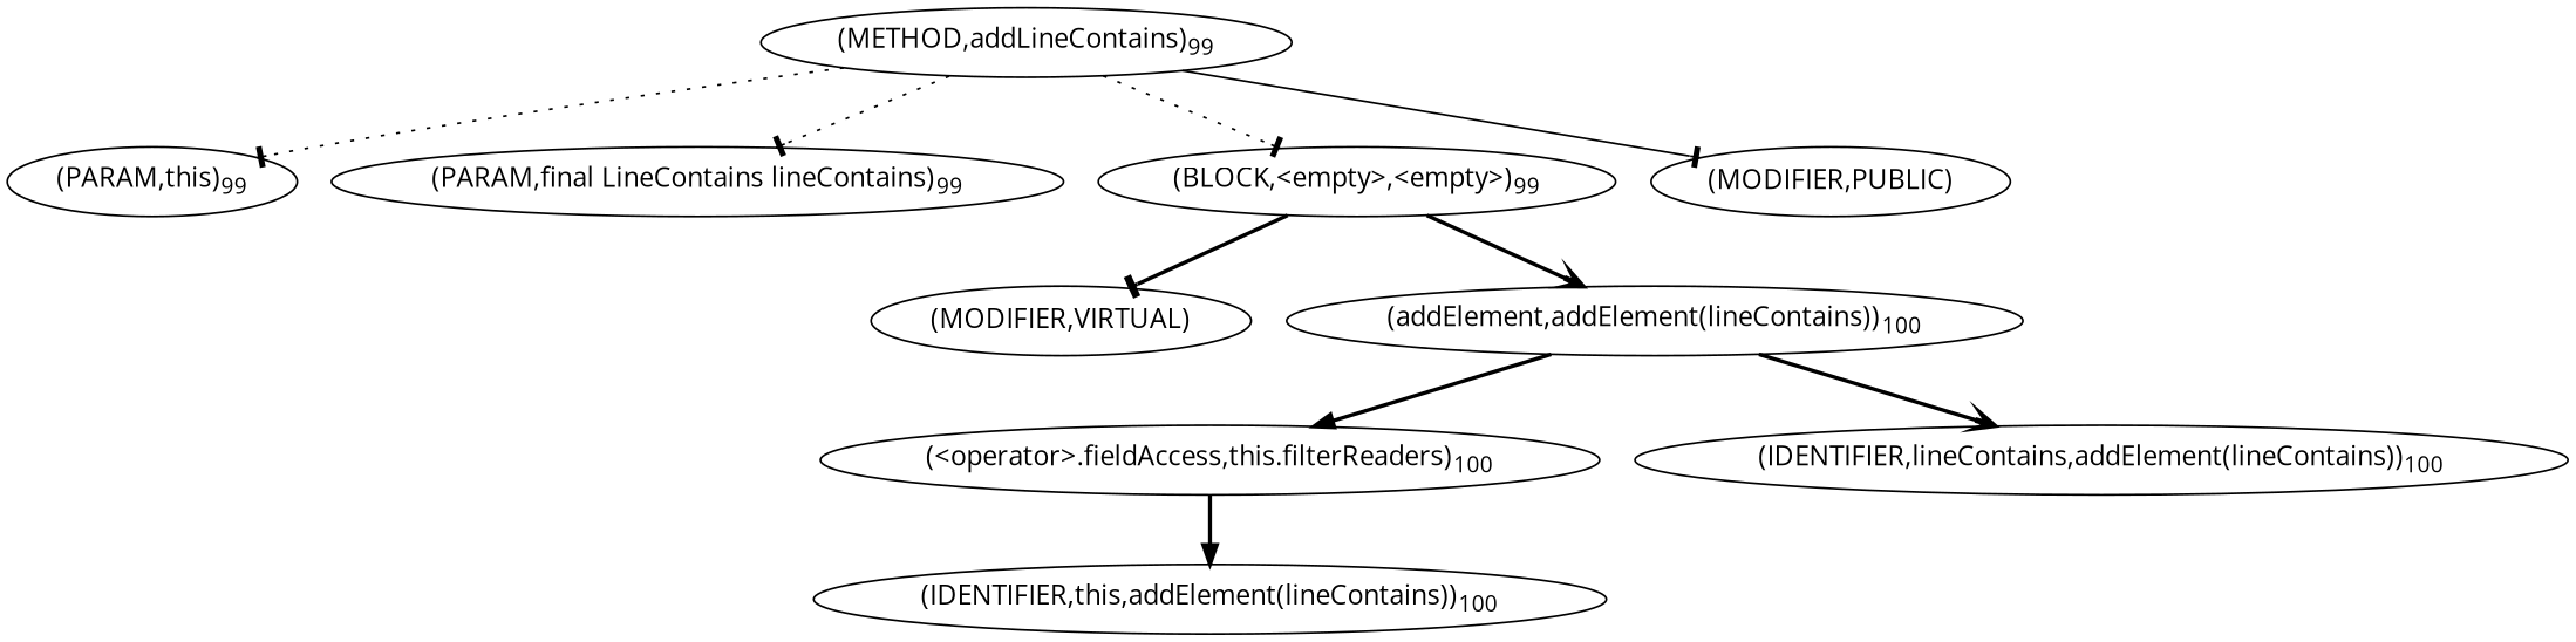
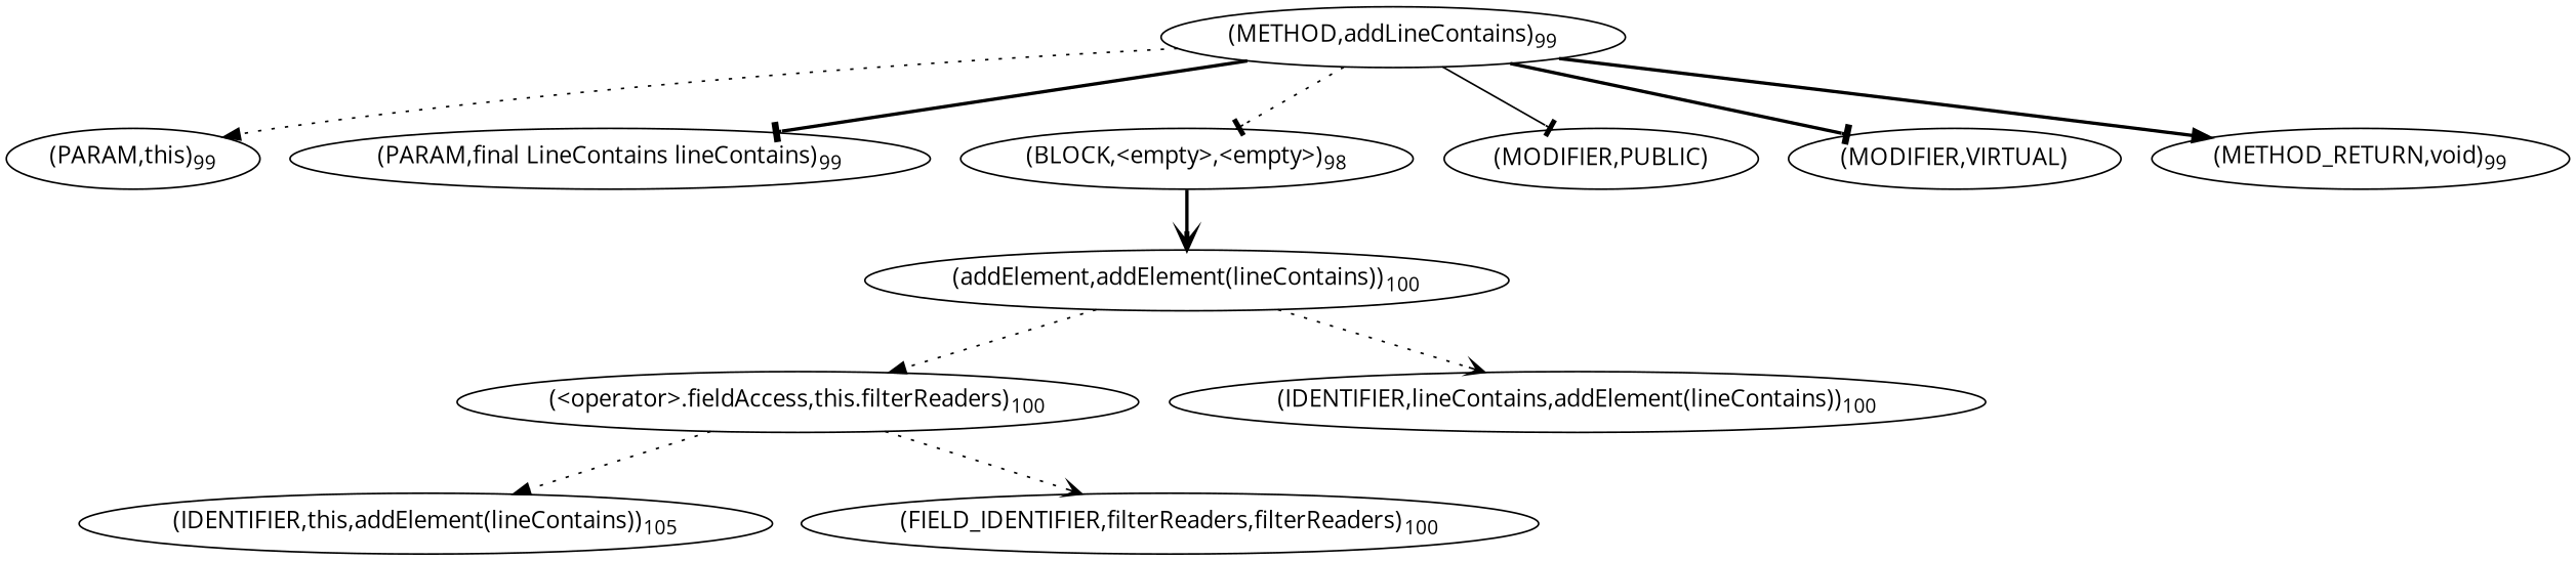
  digraph {
    fontname="Open Sans"
    node [fontname="Open Sans"]
    edge [arrowhead=tee fontname="Open Sans" style=bold]
    n1 [label=<(METHOD,addLineContains)<SUB>99</SUB>>]
    n2 [label=<(PARAM,this)<SUB>99</SUB>>]
    n3 [label=<(PARAM,final LineContains lineContains)<SUB>99</SUB>>]
-   n4 [label=<(BLOCK,&lt;empty&gt;,&lt;empty&gt;)<SUB>99</SUB>>]
+   n4 [label=<(BLOCK,&lt;empty&gt;,&lt;empty&gt;)<SUB>98</SUB>>]
    n5 [label=<(MODIFIER,PUBLIC)>]
    n6 [label=<(MODIFIER,VIRTUAL)>]
+   n7 [label=<(METHOD_RETURN,void)<SUB>99</SUB>>]
    n8 [label=<(addElement,addElement(lineContains))<SUB>100</SUB>>]
    n9 [label=<(&lt;operator&gt;.fieldAccess,this.filterReaders)<SUB>100</SUB>>]
    n10 [label=<(IDENTIFIER,lineContains,addElement(lineContains))<SUB>100</SUB>>]
-   n11 [label=<(IDENTIFIER,this,addElement(lineContains))<SUB>100</SUB>>]
-   n1 -> n2 [style=dotted]
-   n1 -> n3 [style=dotted]
+   n11 [label=<(IDENTIFIER,this,addElement(lineContains))<SUB>105</SUB>>]
+   n12 [label=<(FIELD_IDENTIFIER,filterReaders,filterReaders)<SUB>100</SUB>>]
+   n1 -> n2 [arrowhead=normal style=dotted]
+   n1 -> n3
    n1 -> n4 [style=dotted]
    n1 -> n5 [style=solid]
-   n4 -> n6
+   n1 -> n6
+   n1 -> n7 [arrowhead=normal]
    n4 -> n8 [arrowhead=vee]
-   n8 -> n9 [arrowhead=normal]
-   n8 -> n10 [arrowhead=vee]
-   n9 -> n11 [arrowhead=normal]
+   n8 -> n9 [arrowhead=normal style=dotted]
+   n8 -> n10 [arrowhead=vee style=dotted]
+   n9 -> n11 [arrowhead=normal style=dotted]
+   n9 -> n12 [arrowhead=vee style=dotted]
  }
